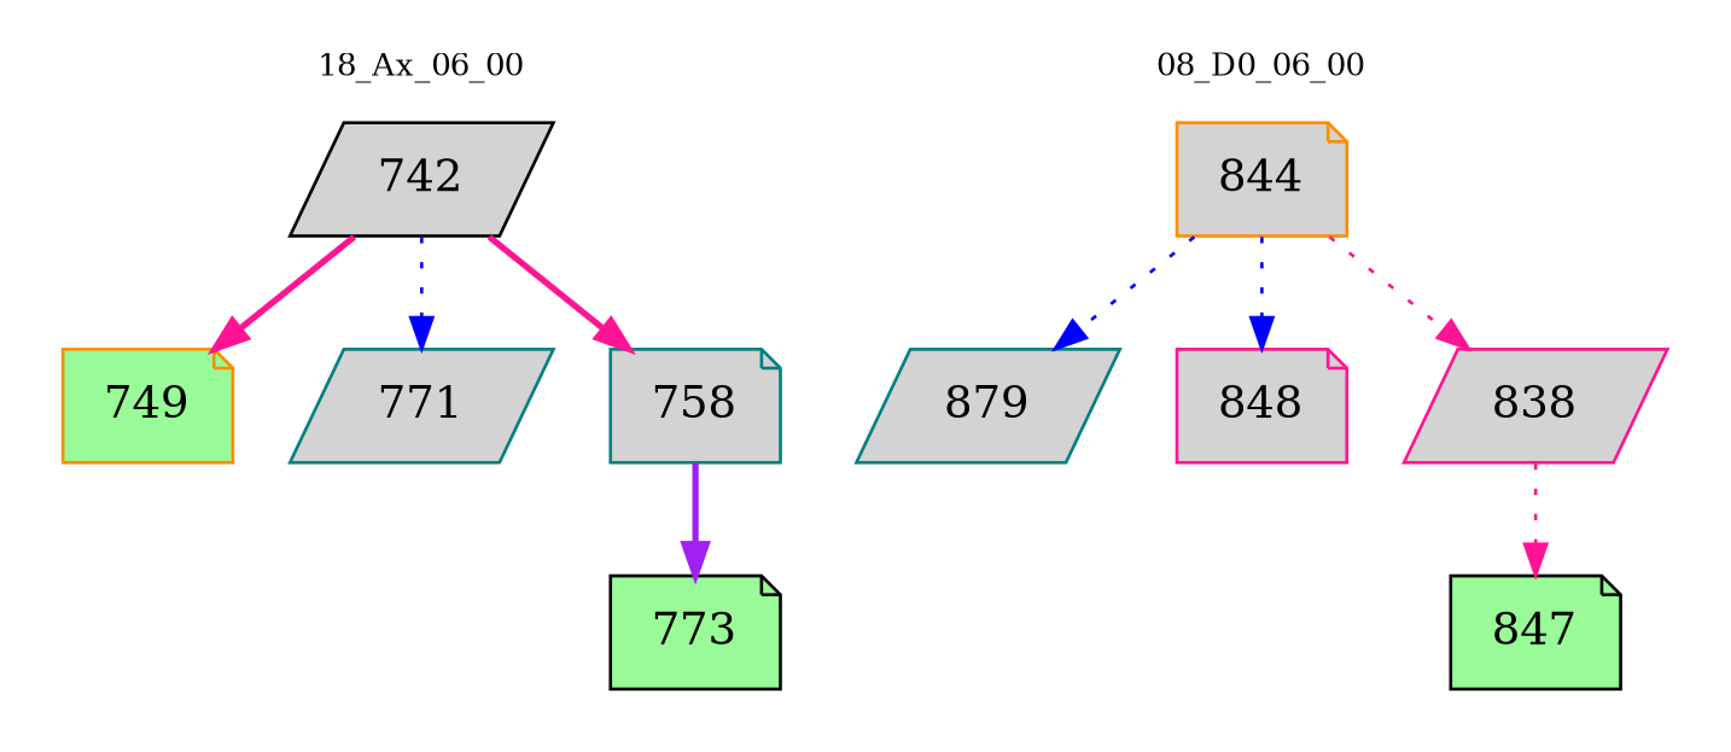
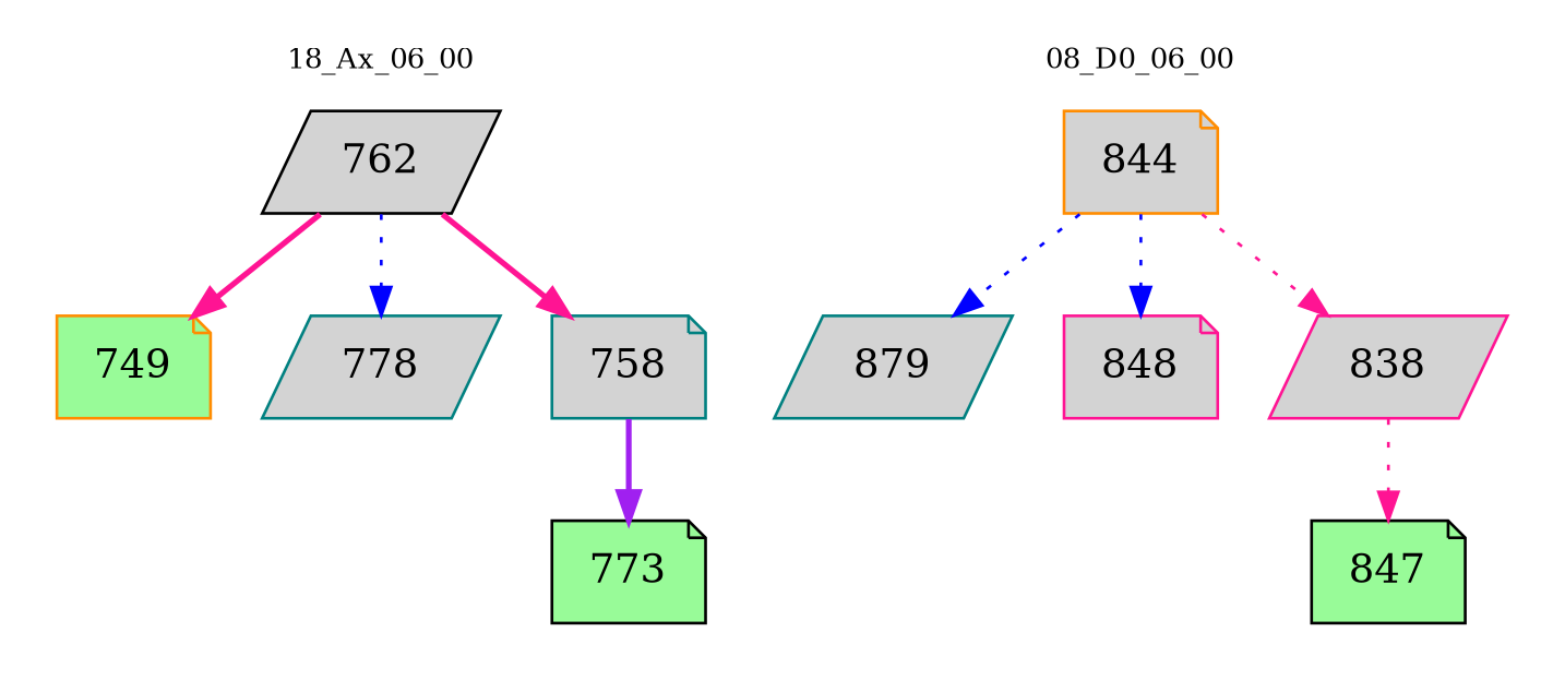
  digraph {
    node [color=black fillcolor=lightgrey shape=note style=filled]
    edge [color=deeppink style=dotted]
-   n1 [label=742 shape=parallelogram]
+   n1 [label=762 shape=parallelogram]
    n2 [color=darkorange fillcolor=palegreen label=749]
-   n3 [color=teal label=771 shape=parallelogram]
+   n3 [color=teal label=778 shape=parallelogram]
    n4 [color=teal label=758]
    n5 [fillcolor=palegreen label=773]
    n6 [color=darkorange label=844]
    n7 [color=teal label=879 shape=parallelogram]
    n8 [color=deeppink label=848]
    n9 [color=deeppink label=838 shape=parallelogram]
    n10 [fillcolor=palegreen label=847]
    subgraph cluster_1 {
      color=white
      fontsize=10
      label="18_Ax_06_00"
      n1
      n2
      n3
      n4
      n5
    }
    subgraph cluster_2 {
      color=white
      fontsize=10
      label="08_D0_06_00"
      n6
      n7
      n8
      n9
      n10
    }
    n1 -> n2 [style=bold]
    n1 -> n3 [color=blue]
    n1 -> n4 [style=bold]
    n4 -> n5 [color=purple style=bold]
    n6 -> n7 [color=blue]
    n6 -> n8 [color=blue]
    n6 -> n9
    n9 -> n10
  }
